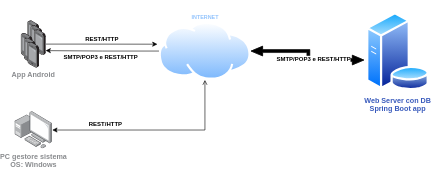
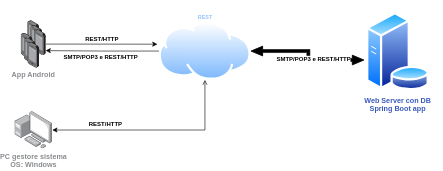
  <mxCell id="0" />
  <mxCell id="1" parent="0" />
  <mxCell id="2" style="edgeStyle=orthogonalEdgeStyle;rounded=0;orthogonalLoop=1;jettySize=auto;html=1;entryX=0.5;entryY=1;entryDx=0;entryDy=0;fontSize=10;fontColor=#000000;startArrow=classic;startFill=1;endArrow=open;endFill=1;" edge="1" parent="1" source="4" target="9"><mxGeometry relative="1" as="geometry" /></mxCell>
  <mxCell id="3" value="REST/HTTP" style="edgeLabel;html=1;align=center;verticalAlign=middle;resizable=0;points=[];fontSize=10;fontColor=#000000;fontStyle=1" vertex="1" connectable="0" parent="2"><mxGeometry x="-0.142" y="-3" relative="1" as="geometry"><mxPoint x="-57" y="-14" as="offset" /></mxGeometry></mxCell>
  <mxCell id="4" value="PC gestore sistema&lt;br&gt;OS: Windows" style="points=[];aspect=fixed;html=1;align=center;shadow=0;dashed=0;image;image=img/lib/allied_telesis/computer_and_terminals/Personal_Computer_with_Server.svg;imageBackground=none;fontColor=#898B8E;fontStyle=1" vertex="1" parent="1"><mxGeometry x="20" y="185" width="62.4" height="62.4" as="geometry" /></mxCell>
  <mxCell id="5" style="edgeStyle=orthogonalEdgeStyle;rounded=0;orthogonalLoop=1;jettySize=auto;html=1;entryX=0.962;entryY=0.814;entryDx=0;entryDy=0;entryPerimeter=0;fontSize=12;fontColor=#385ABC;startArrow=none;startFill=0;endArrow=classic;endFill=1;" edge="1" parent="1" source="9" target="13"><mxGeometry relative="1" as="geometry" /></mxCell>
  <mxCell id="6" value="SMTP/POP3 e REST/HTTP" style="edgeLabel;html=1;align=center;verticalAlign=middle;resizable=0;points=[];fontSize=10;fontColor=#000000;fontStyle=1" vertex="1" connectable="0" parent="5"><mxGeometry x="0.187" y="1" relative="1" as="geometry"><mxPoint x="15" y="9" as="offset" /></mxGeometry></mxCell>
  <mxCell id="7" style="edgeStyle=orthogonalEdgeStyle;rounded=0;orthogonalLoop=1;jettySize=auto;html=1;entryX=-0.027;entryY=0.612;entryDx=0;entryDy=0;entryPerimeter=0;fontSize=10;fontColor=#000000;startArrow=classic;startFill=1;endArrow=classic;endFill=1;shape=flexArrow;fillColor=#000000;strokeWidth=1;width=5;startWidth=10;endWidth=10;" edge="1" parent="1" source="9" target="17"><mxGeometry relative="1" as="geometry" /></mxCell>
  <mxCell id="8" value="SMTP/POP3 e REST/HTTP" style="edgeLabel;html=1;align=center;verticalAlign=middle;resizable=0;points=[];fontSize=10;fontColor=#000000;fontStyle=1" vertex="1" connectable="0" parent="7"><mxGeometry x="-0.393" y="1" relative="1" as="geometry"><mxPoint x="42" y="14" as="offset" /></mxGeometry></mxCell>
- <mxCell id="9" value="INTERNET" style="aspect=fixed;perimeter=ellipsePerimeter;html=1;align=center;shadow=0;dashed=0;spacingTop=3;image;image=img/lib/active_directory/internet_cloud.svg;strokeColor=default;fillColor=#B266FF;gradientColor=#000099;fontColor=#93c4fd;fontSize=9;fontStyle=1;labelPosition=center;verticalLabelPosition=top;verticalAlign=bottom;" vertex="1" parent="1"><mxGeometry x="260.3" y="36.3" width="153.17" height="96.5" as="geometry" /></mxCell>
+ <mxCell id="9" value="REST" style="aspect=fixed;perimeter=ellipsePerimeter;html=1;align=center;shadow=0;dashed=0;spacingTop=3;image;image=img/lib/active_directory/internet_cloud.svg;strokeColor=default;fillColor=#B266FF;gradientColor=#000099;fontColor=#93c4fd;fontSize=9;fontStyle=1;labelPosition=center;verticalLabelPosition=top;verticalAlign=bottom;" vertex="1" parent="1"><mxGeometry x="260.3" y="36.3" width="153.17" height="96.5" as="geometry" /></mxCell>
  <mxCell id="10" value="App Android" style="group;verticalAlign=bottom;fontColor=#898B8E;fontStyle=1" vertex="1" connectable="0" parent="1"><mxGeometry x="30.3" y="54.6" width="41.8" height="78.2" as="geometry" /></mxCell>
  <mxCell id="11" value="" style="points=[];aspect=fixed;html=1;align=center;shadow=0;dashed=0;image;image=img/lib/allied_telesis/computer_and_terminals/Smartphone.svg;strokeColor=default;fillColor=#B266FF;gradientColor=#000099;" vertex="1" parent="10"><mxGeometry x="11" y="-20.9" width="19.8" height="43.2" as="geometry" /></mxCell>
  <mxCell id="12" value="" style="points=[];aspect=fixed;html=1;align=center;shadow=0;dashed=0;image;image=img/lib/allied_telesis/computer_and_terminals/Smartphone.svg;strokeColor=default;fillColor=#B266FF;gradientColor=#000099;" vertex="1" parent="10"><mxGeometry x="16.2" y="-12.9" width="19.8" height="43.2" as="geometry" /></mxCell>
  <mxCell id="13" value="" style="points=[];aspect=fixed;html=1;align=center;shadow=0;dashed=0;image;image=img/lib/allied_telesis/computer_and_terminals/Smartphone.svg;strokeColor=default;fillColor=#B266FF;gradientColor=#000099;" vertex="1" parent="10"><mxGeometry x="22" y="-5.9" width="19.8" height="43.2" as="geometry" /></mxCell>
  <mxCell id="14" value="" style="points=[];aspect=fixed;html=1;align=center;shadow=0;dashed=0;image;image=img/lib/allied_telesis/computer_and_terminals/Smartphone.svg;strokeColor=default;fillColor=#B266FF;gradientColor=#000099;" vertex="1" parent="10"><mxGeometry width="19.8" height="43.2" as="geometry" /></mxCell>
  <mxCell id="15" value="" style="points=[];aspect=fixed;html=1;align=center;shadow=0;dashed=0;image;image=img/lib/allied_telesis/computer_and_terminals/Smartphone.svg;strokeColor=default;fillColor=#B266FF;gradientColor=#000099;" vertex="1" parent="10"><mxGeometry x="5.2" y="8" width="19.8" height="43.2" as="geometry" /></mxCell>
  <mxCell id="16" value="" style="points=[];aspect=fixed;html=1;align=center;shadow=0;dashed=0;image;image=img/lib/allied_telesis/computer_and_terminals/Smartphone.svg;strokeColor=default;fillColor=#B266FF;gradientColor=#000099;" vertex="1" parent="10"><mxGeometry x="11" y="15" width="19.8" height="43.2" as="geometry" /></mxCell>
  <mxCell id="17" value="&lt;font color=&quot;#385abc&quot; style=&quot;font-size: 12px;&quot;&gt;&lt;b style=&quot;font-size: 12px;&quot;&gt;Web Server con DB&lt;br style=&quot;border-color: var(--border-color); font-size: 12px;&quot;&gt;&lt;span style=&quot;font-size: 12px; background-color: rgb(255, 255, 255);&quot;&gt;Spring Boot app&lt;/span&gt;&lt;/b&gt;&lt;/font&gt;" style="aspect=fixed;perimeter=ellipsePerimeter;html=1;align=center;shadow=0;dashed=0;spacingTop=3;image;image=img/lib/active_directory/database_server.svg;labelBackgroundColor=none;labelBorderColor=none;strokeColor=default;fontSize=12;fontColor=#000000;fillColor=#B266FF;gradientColor=#000099;" vertex="1" parent="1"><mxGeometry x="605" y="20" width="106.6" height="130" as="geometry" /></mxCell>
  <mxCell id="18" style="edgeStyle=orthogonalEdgeStyle;rounded=0;orthogonalLoop=1;jettySize=auto;html=1;entryX=-0.017;entryY=0.382;entryDx=0;entryDy=0;entryPerimeter=0;fontSize=10;fontColor=#000000;startArrow=none;startFill=0;endArrow=classic;endFill=1;" edge="1" parent="1" source="13" target="9"><mxGeometry relative="1" as="geometry"><Array as="points"><mxPoint x="130.3" y="73" /><mxPoint x="130.3" y="73" /></Array></mxGeometry></mxCell>
  <mxCell id="19" value="&lt;b&gt;REST/HTTP&lt;/b&gt;" style="edgeLabel;html=1;align=center;verticalAlign=middle;resizable=0;points=[];fontSize=10;fontColor=#000000;" vertex="1" connectable="0" parent="18"><mxGeometry x="-0.163" y="-1" relative="1" as="geometry"><mxPoint x="14" y="-11" as="offset" /></mxGeometry></mxCell>
